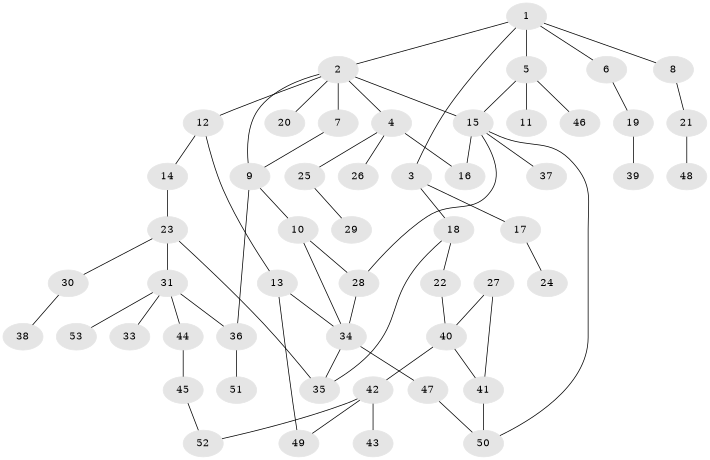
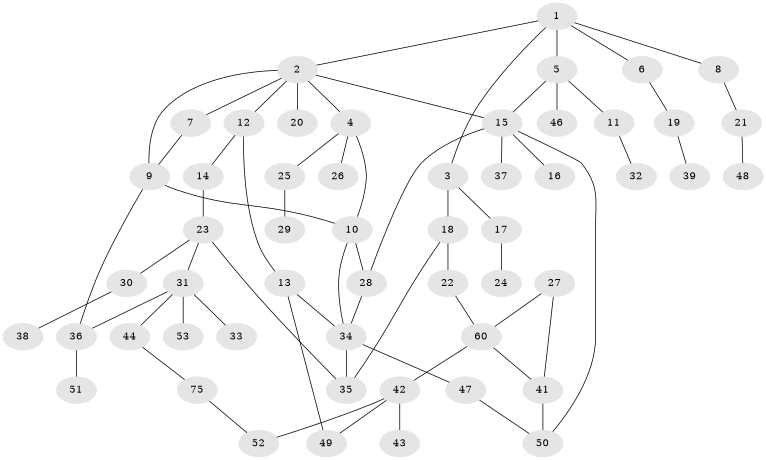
  graph {
    node [color=gray90 style=filled]
    edge [weight=1.0]
    1
    2
    3
    5
    6
    8
    4
    7
    9
    12
    15
    20
    17
    18
    11
    46
    19
    21
    16
    25
    26
    10
    36
    13
    14
    28
    37
    50
    24
    22
    35
    29
+   32
    39
    48
    34
    51
    47
    49
    23
    30
    31
    27
-   40
+   40 [label=60]
    41
    42
    38
    33
    44
    53
-   45
+   45 [label=75]
    43
    52
    1 -- 2
    1 -- 3
    1 -- 5
    1 -- 6
    1 -- 8
    2 -- 4
    2 -- 7
    2 -- 9
    2 -- 12
    2 -- 15
    2 -- 20
    3 -- 17
    3 -- 18
    5 -- 15
    5 -- 11
    5 -- 46
    6 -- 19
    8 -- 21
-   4 -- 16
+   4 -- 10
    4 -- 25
    4 -- 26
    7 -- 9
    9 -- 10
    9 -- 36
    12 -- 13
    12 -- 14
    15 -- 16
    15 -- 28
    15 -- 37
    15 -- 50
    17 -- 24
    18 -- 22
    18 -- 35
+   11 -- 32
    19 -- 39
    21 -- 48
    25 -- 29
    10 -- 28
    10 -- 34
    36 -- 51
    13 -- 34
    13 -- 49
    14 -- 23
    28 -- 34
    22 -- 40
    34 -- 35
    34 -- 47
    47 -- 50
    23 -- 35
    23 -- 30
    23 -- 31
    30 -- 38
    31 -- 36
    31 -- 33
    31 -- 44
    31 -- 53
    27 -- 40
    27 -- 41
    40 -- 41
    40 -- 42
    41 -- 50
    42 -- 49
    42 -- 43
    42 -- 52
    44 -- 45
    45 -- 52
  }
